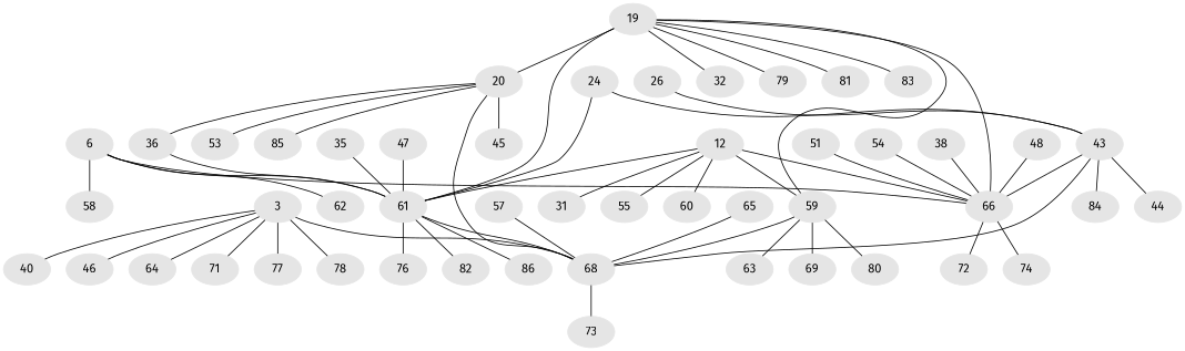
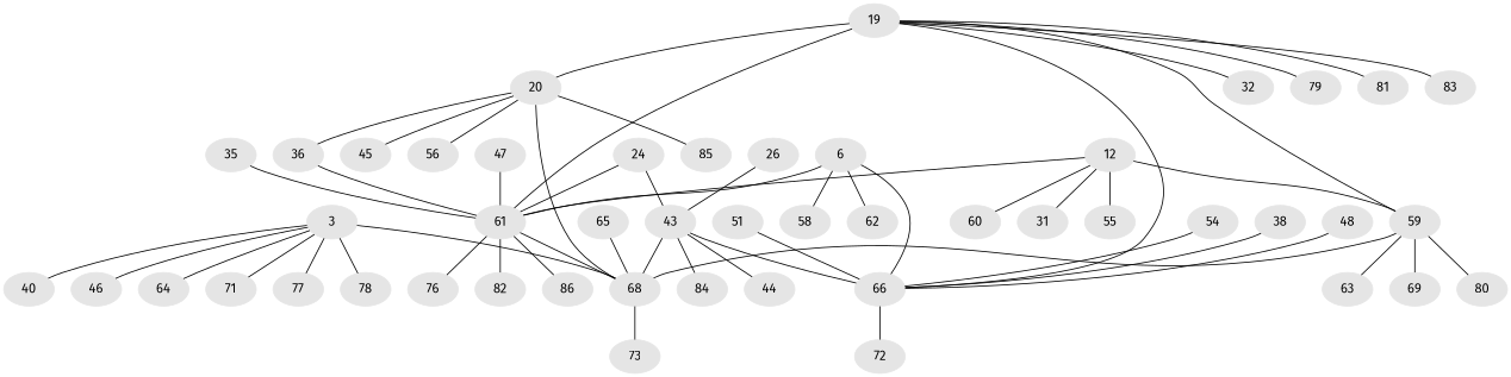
  graph {
    fontname="Fira Sans"
    node [color=gray90 fontname="Fira Sans" style=filled]
    edge [fontname="Fira Sans"]
    3 [super="+2"]
    40 [super="+29"]
    46
    64
    68 [super="+49+4"]
    71
    77 [super="+70"]
    78
    73
    6 [super="+5"]
    58
    61 [super="+37+23+39+8"]
    62 [super="+34"]
    66 [super="+53+16+25+41"]
    76
    82 [super="+33"]
    86
    72
-   74 [super="+50"]
    12 [super="+11"]
    31
    55
    59 [super="+10"]
    60
    63
    69 [super="+67"]
    80
    19 [super="+17"]
    20 [super="+18"]
    32
    79
    81
    83 [super="+75"]
    36
    45
-   56 [label=53]
+   56
    85
    43 [super="+15"]
    44
    84
    24
    26
    35
    38
    47 [super="+42"]
    48
    51 [super="+30"]
    54
-   57
    65
    3 -- 40
    3 -- 46
    3 -- 64
    3 -- 68 [weight=4]
    3 -- 71
    3 -- 77
    3 -- 78
    68 -- 73
    6 -- 58
    6 -- 61 [weight=4]
    6 -- 62
    6 -- 66
    61 -- 68
    61 -- 76
    61 -- 82
    61 -- 86
    66 -- 72
-   66 -- 74
    12 -- 61
-   12 -- 66
    12 -- 31
    12 -- 55
    12 -- 59 [weight=4]
    12 -- 60
    59 -- 68 [weight=3]
    59 -- 63
    59 -- 69
    59 -- 80
    19 -- 61 [weight=2]
    19 -- 66
    19 -- 59
    19 -- 20 [weight=4]
    19 -- 32
    19 -- 79
    19 -- 81
    19 -- 83
    20 -- 68
    20 -- 36
    20 -- 45
    20 -- 56
    20 -- 85
    36 -- 61
    43 -- 68 [weight=2]
    43 -- 66 [weight=4]
    43 -- 44
    43 -- 84
    24 -- 61
    24 -- 43
    26 -- 43
    35 -- 61
    38 -- 66
    47 -- 61
    48 -- 66
    51 -- 66
    54 -- 66
-   57 -- 68
    65 -- 68
  }
